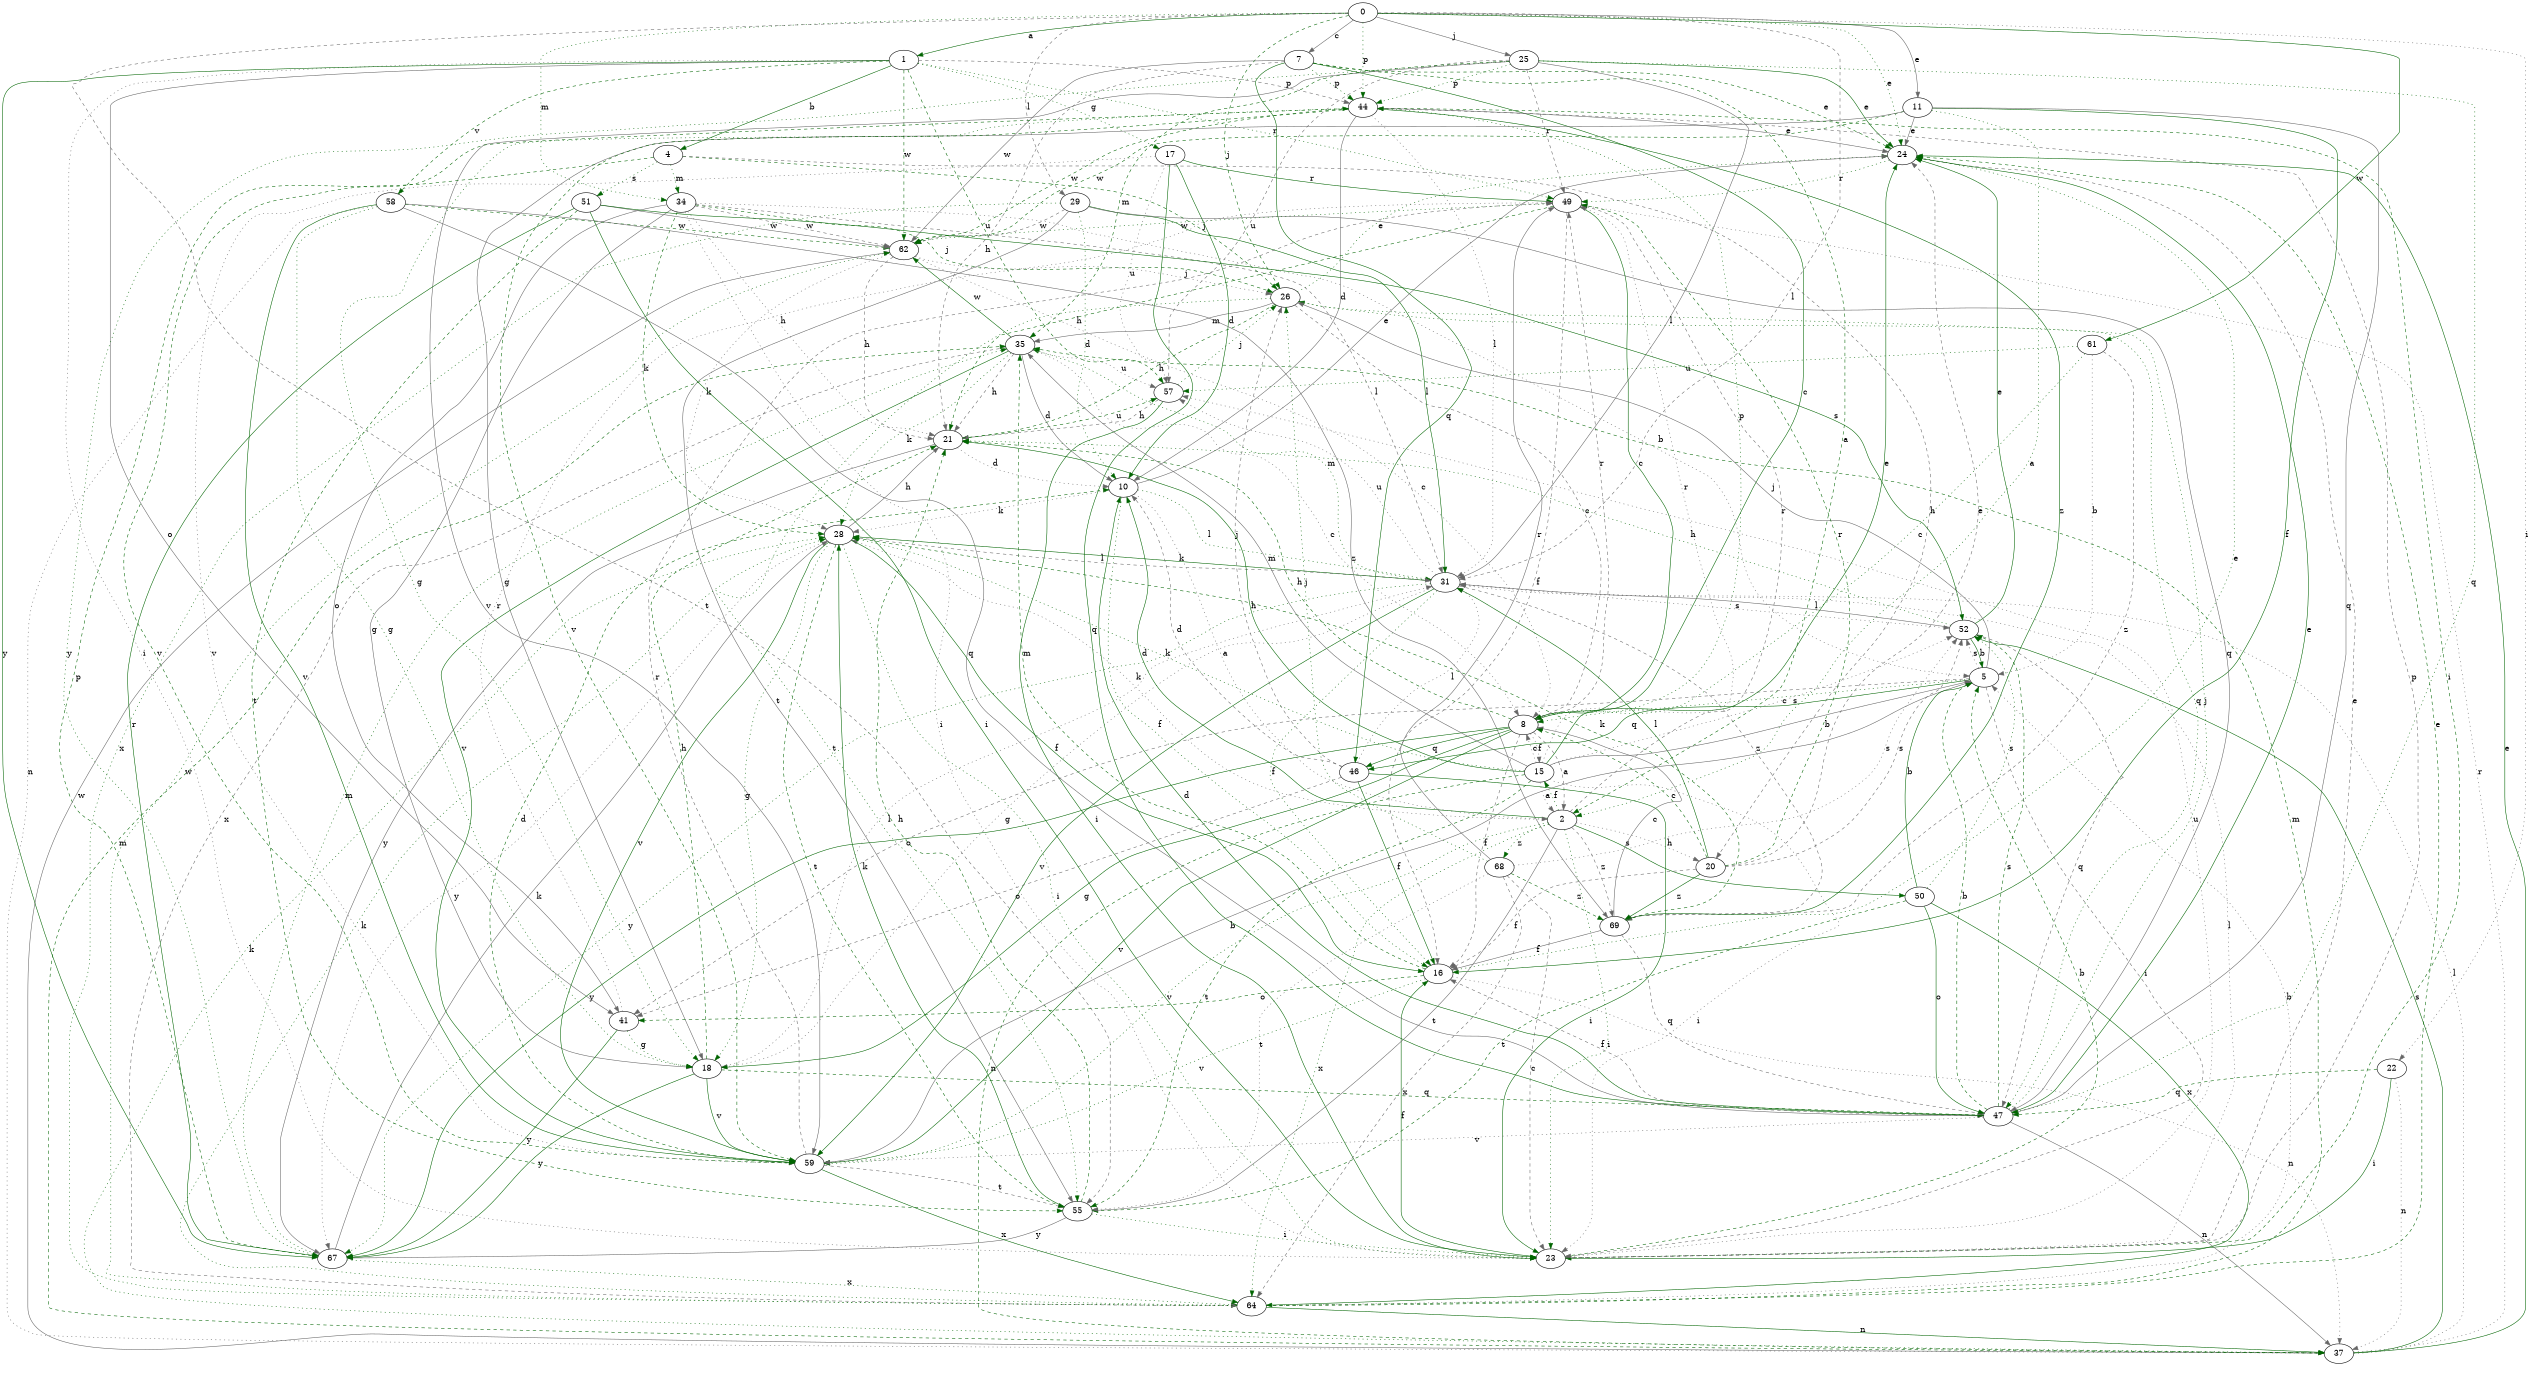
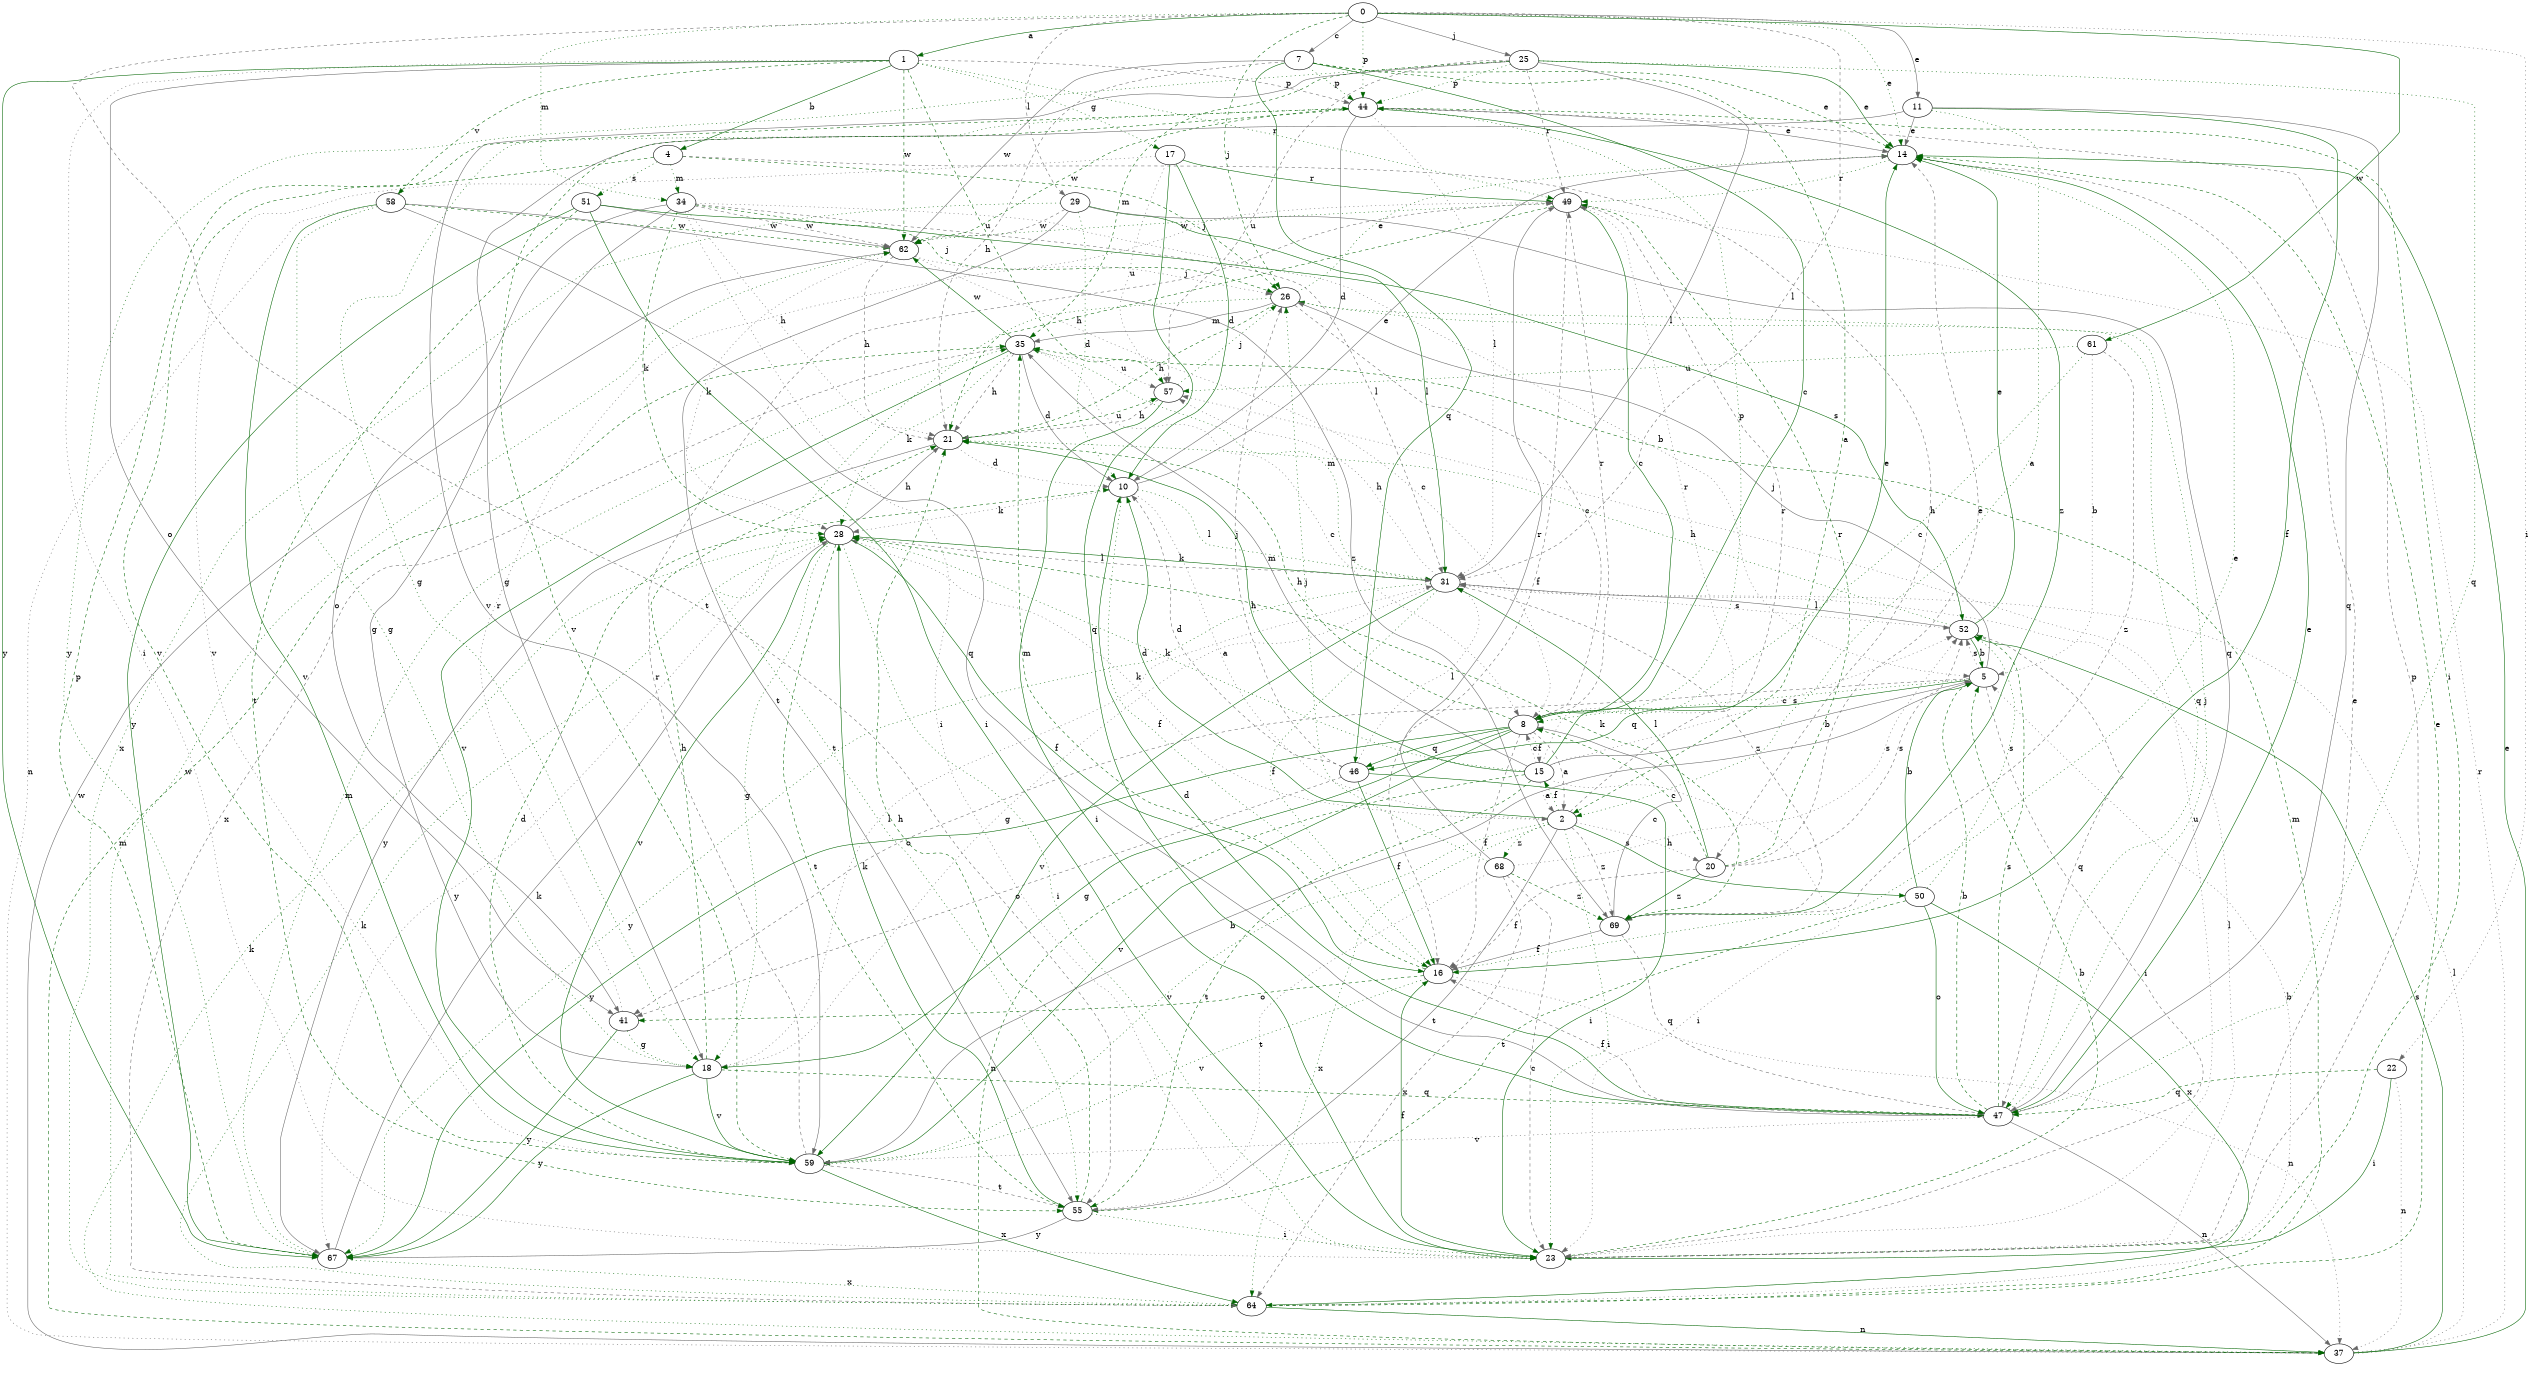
  strict digraph {
    edge [color=darkgreen style=dotted]
    0
    1
    7
    11
-   14 [label=24]
+   14
    22
    25
    26
    29
    31
    34
    44
    55
    61
    4
    17
    23
    41
    49
    57
    58
    62
    67
    2
    8
    46
    21
    16
    18
    47
    37
    59
    35
    10
    64
    28
    69
    52
    5
    20
    51
    15
    50
    68
    0 -> 1 [label=a style=solid]
    0 -> 7 [color=gray40 label=c style=solid]
    0 -> 11 [color=gray40 label=e style=solid]
    0 -> 14 [label=e]
    0 -> 22 [color=gray40 label=i]
    0 -> 25 [color=gray40 label=j style=solid]
    0 -> 26 [label=j style=dashed]
    0 -> 29 [color=gray40 label=l style=dashed]
    0 -> 31 [color=gray40 label=l style=dashed]
    0 -> 34 [label=m]
    0 -> 44 [label=p]
    0 -> 55 [color=gray40 label=t style=dashed]
    0 -> 61 [label=w style=solid]
    1 -> 44 [color=gray40 label=p style=dashed]
    1 -> 4 [label=b style=solid]
    1 -> 17 [label=g]
    1 -> 23 [color=gray40 label=i]
    1 -> 41 [color=gray40 label=o style=solid]
    1 -> 49 [label=r]
    1 -> 57 [label=u style=dashed]
    1 -> 58 [label=v style=dashed]
    1 -> 62 [label=w style=dashed]
    1 -> 67 [label=y style=solid]
    7 -> 14 [label=e style=dashed]
    7 -> 44 [label=p]
    7 -> 62 [color=gray40 label=w style=solid]
    7 -> 2 [label=a style=dashed]
    7 -> 8 [label=c style=solid]
    7 -> 46 [label=q style=solid]
    7 -> 21 [color=gray40 label=h style=dashed]
    11 -> 14 [color=gray40 label=e style=solid]
-   11 -> 62 [label=w style=dashed]
    11 -> 2 [label=a]
    11 -> 16 [label=f style=solid]
    11 -> 18 [color=gray40 label=g style=solid]
    11 -> 47 [color=gray40 label=q style=solid]
    14 -> 49 [label=r]
    22 -> 23 [label=i style=solid]
    22 -> 47 [label=q style=dashed]
    22 -> 37 [color=gray40 label=n]
    25 -> 14 [label=e style=solid]
    25 -> 31 [color=gray40 label=l style=solid]
    25 -> 44 [label=p]
    25 -> 49 [color=gray40 label=r style=dashed]
    25 -> 57 [color=gray40 label=u style=dashed]
    25 -> 67 [label=y]
    25 -> 47 [label=q]
    25 -> 59 [color=gray40 label=v style=solid]
    25 -> 35 [label=m style=dashed]
    26 -> 14 [label=e]
    26 -> 55 [label=t]
    26 -> 8 [color=gray40 label=c style=dashed]
    26 -> 21 [label=h style=dashed]
    26 -> 47 [label=q]
    26 -> 35 [color=gray40 label=m style=solid]
    29 -> 31 [label=l style=solid]
    29 -> 55 [color=gray40 label=t style=solid]
    29 -> 62 [color=gray40 label=w style=dashed]
    29 -> 47 [color=gray40 label=q style=solid]
    29 -> 10 [label=d]
    29 -> 64 [label=x]
-   31 -> 57 [color=gray40 label=u]
+   31 -> 57 [color=gray40 label=h]
    31 -> 67 [label=y]
    31 -> 16 [label=f]
    31 -> 18 [color=gray40 label=g]
    31 -> 59 [label=v style=solid]
    31 -> 35 [label=m]
    31 -> 28 [label=k style=solid]
    31 -> 69 [color=gray40 label=z style=dashed]
    31 -> 52 [color=gray40 label=s]
    34 -> 26 [label=j style=dashed]
    34 -> 31 [color=gray40 label=l style=dashed]
    34 -> 23 [color=gray40 label=i]
    34 -> 41 [color=gray40 label=o style=solid]
    34 -> 62 [color=gray40 label=w style=dashed]
    34 -> 21 [color=gray40 label=h]
    34 -> 18 [color=gray40 label=g style=solid]
    34 -> 28 [label=k style=dashed]
    34 -> 5 [color=gray40 label=b]
    44 -> 14 [color=gray40 label=e style=solid]
    44 -> 31 [color=gray40 label=l]
    44 -> 23 [label=i style=dashed]
    44 -> 62 [label=w style=dashed]
    44 -> 18 [label=g]
    44 -> 59 [label=v style=dashed]
    44 -> 10 [color=gray40 label=d style=solid]
    44 -> 69 [label=z style=solid]
    55 -> 23 [label=i]
    55 -> 67 [color=gray40 label=y style=solid]
    55 -> 21 [label=h style=dashed]
    55 -> 28 [label=k style=solid]
    61 -> 57 [label=u]
    61 -> 8 [label=c]
    61 -> 69 [color=gray40 label=z style=dashed]
    61 -> 5 [color=gray40 label=b]
    4 -> 26 [label=j style=dashed]
    4 -> 34 [label=m]
    4 -> 59 [label=v style=dashed]
    4 -> 20 [color=gray40 label=h style=dashed]
    4 -> 51 [label=s]
    17 -> 49 [label=r style=solid]
    17 -> 57 [color=gray40 label=u]
    17 -> 47 [label=q style=solid]
    17 -> 59 [color=gray40 label=v]
    17 -> 10 [label=d style=solid]
    23 -> 14 [color=gray40 label=e style=dashed]
    23 -> 31 [color=gray40 label=l]
    23 -> 44 [color=gray40 label=p style=dashed]
    23 -> 57 [color=gray40 label=u]
    23 -> 16 [label=f style=solid]
    23 -> 5 [label=b style=dashed]
    41 -> 49 [color=gray40 label=r]
    41 -> 67 [label=y style=solid]
    41 -> 18 [label=g]
    49 -> 62 [label=w]
    49 -> 8 [label=c style=solid]
    49 -> 21 [label=h style=dashed]
    49 -> 16 [color=gray40 label=f style=dashed]
    57 -> 26 [label=j]
    57 -> 23 [label=i style=solid]
    57 -> 21 [color=gray40 label=h style=dashed]
    58 -> 62 [label=w style=dashed]
    58 -> 18 [label=g]
    58 -> 47 [color=gray40 label=q style=solid]
    58 -> 37 [color=gray40 label=n]
    58 -> 59 [label=v style=solid]
    58 -> 69 [color=gray40 label=z style=solid]
    62 -> 26 [color=gray40 label=j]
    62 -> 8 [color=gray40 label=c]
    62 -> 21 [color=gray40 label=h style=dashed]
    62 -> 28 [color=gray40 label=k]
    67 -> 44 [label=p style=dashed]
    67 -> 35 [label=m]
    67 -> 64 [label=x]
    67 -> 28 [color=gray40 label=k style=solid]
    2 -> 55 [color=gray40 label=t style=solid]
    2 -> 23 [label=i]
    2 -> 49 [color=gray40 label=r style=dashed]
    2 -> 59 [label=v]
    2 -> 10 [label=d style=solid]
    2 -> 64 [label=x]
    2 -> 28 [color=gray40 label=k]
    2 -> 69 [color=gray40 label=z style=dashed]
    2 -> 20 [color=gray40 label=h]
    2 -> 15 [label=f]
    2 -> 50 [label=s style=solid]
    2 -> 68 [label=z]
    8 -> 44 [label=p]
    8 -> 49 [color=gray40 label=r style=dashed]
    8 -> 67 [label=y style=solid]
    8 -> 2 [color=gray40 label=a style=dashed]
    8 -> 46 [label=q style=solid]
    8 -> 21 [label=h style=dashed]
    8 -> 16 [color=gray40 label=f style=dashed]
    8 -> 18 [label=g style=solid]
    8 -> 59 [label=v style=solid]
    8 -> 15 [color=gray40 label=f]
    46 -> 26 [color=gray40 label=j style=dashed]
    46 -> 31 [color=gray40 label=l]
    46 -> 23 [label=i style=solid]
    46 -> 41 [color=gray40 label=o style=dashed]
    46 -> 16 [label=f style=solid]
    46 -> 10 [color=gray40 label=d style=dashed]
    21 -> 57 [label=u style=dashed]
    21 -> 67 [color=gray40 label=y style=solid]
    21 -> 10 [color=gray40 label=d]
    16 -> 14 [label=e]
    16 -> 41 [label=o style=dashed]
    16 -> 37 [color=gray40 label=n]
    16 -> 59 [label=v]
    16 -> 35 [label=m style=dashed]
    18 -> 31 [color=gray40 label=l]
    18 -> 67 [label=y style=solid]
    18 -> 21 [label=h style=dashed]
    18 -> 47 [label=q style=dashed]
    18 -> 59 [label=v style=solid]
    47 -> 14 [label=e style=solid]
    47 -> 26 [label=j]
    47 -> 16 [color=gray40 label=f style=dashed]
    47 -> 37 [color=gray40 label=n style=solid]
    47 -> 59 [color=gray40 label=v]
    47 -> 10 [label=d style=solid]
    47 -> 52 [label=s style=dashed]
    47 -> 5 [label=b style=dashed]
    37 -> 14 [label=e style=solid]
    37 -> 31 [color=gray40 label=l]
    37 -> 49 [color=gray40 label=r]
    37 -> 62 [color=gray40 label=w style=solid]
    37 -> 35 [label=m style=dashed]
    37 -> 28 [label=k]
    37 -> 52 [label=s style=solid]
    59 -> 55 [color=gray40 label=t style=dashed]
    59 -> 49 [color=gray40 label=r style=dashed]
    59 -> 10 [label=d style=dashed]
    59 -> 64 [label=x style=solid]
    59 -> 5 [color=gray40 label=b style=solid]
    35 -> 57 [color=gray40 label=u]
    35 -> 62 [label=w style=solid]
    35 -> 8 [color=gray40 label=c]
    35 -> 21 [color=gray40 label=h style=dashed]
    35 -> 59 [label=v style=solid]
    35 -> 10 [color=gray40 label=d style=solid]
    35 -> 64 [color=gray40 label=x style=dashed]
    35 -> 28 [label=k]
    10 -> 14 [color=gray40 label=e style=solid]
    10 -> 31 [label=l]
    10 -> 2 [color=gray40 label=a]
    10 -> 16 [label=f]
    10 -> 28 [color=gray40 label=k]
    64 -> 14 [label=e style=dashed]
    64 -> 62 [label=w]
    64 -> 37 [label=n style=solid]
    64 -> 35 [label=m style=dashed]
    64 -> 28 [label=k]
    64 -> 5 [color=gray40 label=b]
    28 -> 31 [color=gray40 label=l style=dashed]
    28 -> 55 [label=t style=dashed]
    28 -> 23 [label=i]
    28 -> 67 [color=gray40 label=y]
    28 -> 21 [color=gray40 label=h style=solid]
    28 -> 16 [label=f style=solid]
    28 -> 18 [label=g]
    28 -> 59 [label=v style=solid]
    69 -> 8 [color=gray40 label=c style=solid]
    69 -> 16 [color=gray40 label=f style=solid]
    69 -> 47 [color=gray40 label=q style=dashed]
    69 -> 28 [label=k style=dashed]
    52 -> 14 [label=e style=solid]
    52 -> 31 [color=gray40 label=l style=solid]
    52 -> 21 [label=h]
    52 -> 47 [color=gray40 label=q style=dashed]
    52 -> 5 [label=b style=solid]
    5 -> 26 [color=gray40 label=j style=solid]
    5 -> 23 [color=gray40 label=i style=dashed]
    5 -> 41 [color=gray40 label=o style=dashed]
    5 -> 8 [label=c]
    5 -> 46 [label=q style=solid]
    5 -> 52 [color=gray40 label=s]
    20 -> 14 [color=gray40 label=e style=dashed]
    20 -> 31 [label=l style=solid]
    20 -> 49 [label=r style=dashed]
    20 -> 8 [label=c style=dashed]
    20 -> 16 [color=gray40 label=f style=dashed]
    20 -> 69 [label=z style=solid]
    20 -> 52 [color=gray40 label=s style=dashed]
    51 -> 55 [label=t style=dashed]
    51 -> 23 [label=i style=solid]
    51 -> 62 [color=gray40 label=w style=solid]
-   51 -> 67 [label=r style=solid]
+   51 -> 67 [label=y style=solid]
    51 -> 52 [label=s style=solid]
    15 -> 14 [label=e style=solid]
    15 -> 55 [label=t style=dashed]
    15 -> 23 [color=gray40 label=i]
    15 -> 49 [color=gray40 label=r]
    15 -> 2 [color=gray40 label=a]
    15 -> 8 [color=gray40 label=c]
    15 -> 21 [label=h style=solid]
    15 -> 37 [label=n style=dashed]
    15 -> 35 [color=gray40 label=m style=solid]
    15 -> 28 [label=k]
    15 -> 52 [color=gray40 label=s]
    15 -> 5 [color=gray40 label=b style=solid]
    50 -> 55 [label=t style=dashed]
    50 -> 47 [label=o style=solid]
    50 -> 64 [label=x style=solid]
    50 -> 52 [label=s]
    50 -> 5 [label=b style=solid]
    68 -> 26 [label=j]
    68 -> 55 [color=gray40 label=t]
    68 -> 23 [color=gray40 label=c style=dashed]
    68 -> 49 [color=gray40 label=r style=solid]
    68 -> 64 [color=gray40 label=x style=dashed]
    68 -> 69 [label=z style=dashed]
    68 -> 52 [color=gray40 label=s]
  }
